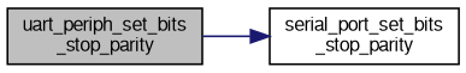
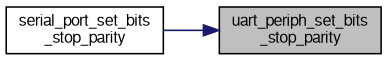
  digraph {
    rankdir=LR
    node [color=black fontname=FreeSans fontsize=10 shape=record style=filled]
    n1 [fillcolor=grey75 fontcolor=black height=0.2 label="uart_periph_set_bits\l_stop_parity" width=0.4]
    n2 [fillcolor=white height=0.2 label="serial_port_set_bits\l_stop_parity" width=0.4]
-   n1 -> n2 [color=midnightblue fontname=FreeSans fontsize=10 labelfontname=FreeSans labelfontsize=10 style=solid]
+   n2 -> n1 [color=midnightblue fontname=FreeSans fontsize=10 labelfontname=FreeSans labelfontsize=10 style=solid]
  }
